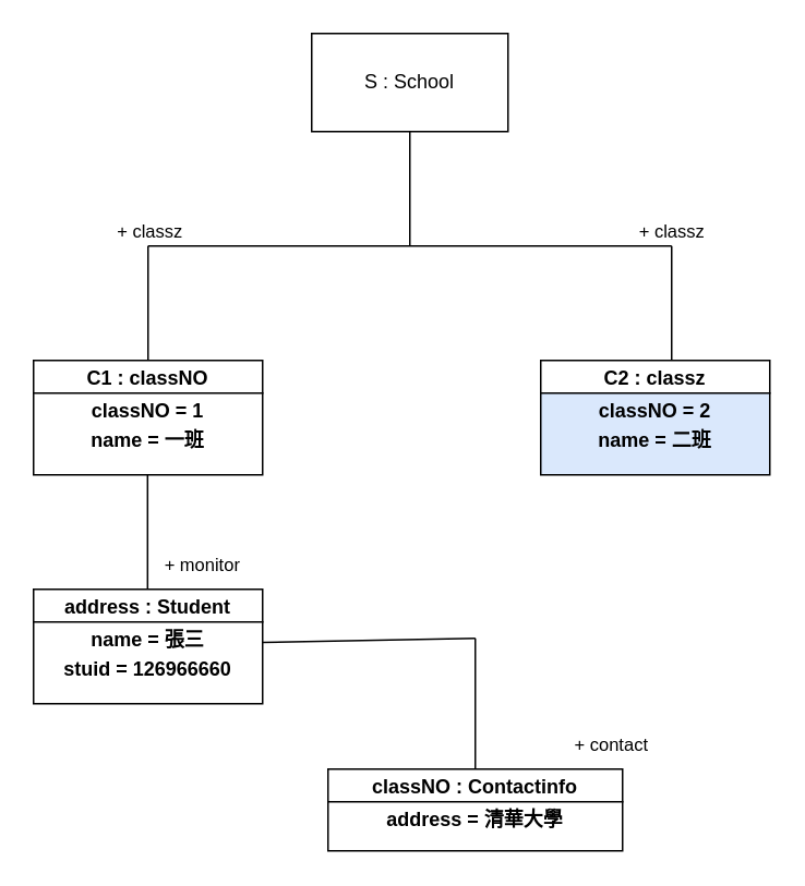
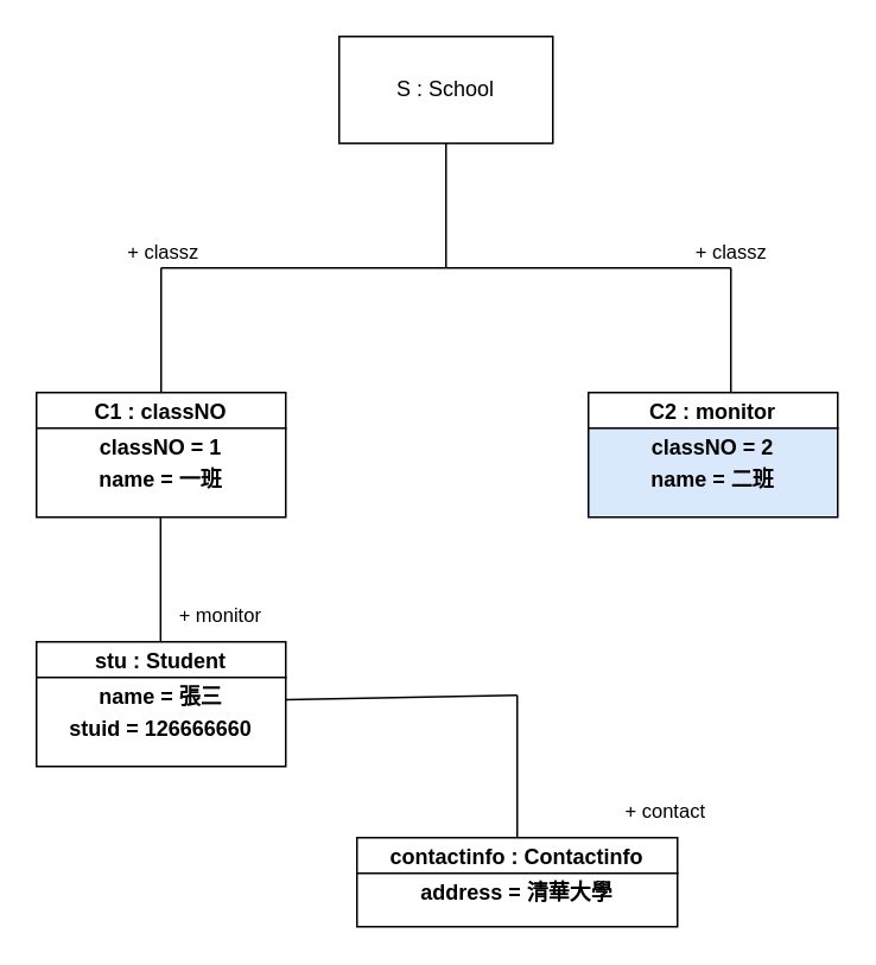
  <mxCell id="0" />
  <mxCell id="1" parent="0" />
  <mxCell id="2" value="S : School" style="rounded=0;whiteSpace=wrap;html=1;" vertex="1" parent="1"><mxGeometry x="190" y="20" width="120" height="60" as="geometry" /></mxCell>
  <mxCell id="3" value="" style="endArrow=none;html=1;rounded=0;" edge="1" parent="1"><mxGeometry width="50" height="50" relative="1" as="geometry"><mxPoint x="250" y="150" as="sourcePoint" /><mxPoint x="250" y="80" as="targetPoint" /></mxGeometry></mxCell>
  <mxCell id="4" value="" style="endArrow=none;html=1;rounded=0;" edge="1" parent="1"><mxGeometry width="50" height="50" relative="1" as="geometry"><mxPoint x="410" y="150" as="sourcePoint" /><mxPoint x="90" y="150" as="targetPoint" /></mxGeometry></mxCell>
  <mxCell id="5" value="+ classz" style="edgeLabel;html=1;align=center;verticalAlign=middle;resizable=0;points=[];" vertex="1" connectable="0" parent="4"><mxGeometry x="0.904" relative="1" as="geometry"><mxPoint x="-15" y="-10" as="offset" /></mxGeometry></mxCell>
  <mxCell id="6" value="" style="endArrow=none;html=1;rounded=0;" edge="1" parent="1"><mxGeometry width="50" height="50" relative="1" as="geometry"><mxPoint x="90" y="220" as="sourcePoint" /><mxPoint x="90" y="150" as="targetPoint" /></mxGeometry></mxCell>
  <mxCell id="7" value="" style="endArrow=none;html=1;rounded=0;" edge="1" parent="1"><mxGeometry width="50" height="50" relative="1" as="geometry"><mxPoint x="410" y="220" as="sourcePoint" /><mxPoint x="410" y="150" as="targetPoint" /></mxGeometry></mxCell>
  <mxCell id="8" value="&lt;p style=&quot;margin:0px;margin-top:4px;text-align:center;&quot;&gt;&lt;b&gt;C1 : classNO&lt;/b&gt;&lt;/p&gt;&lt;p style=&quot;margin:0px;margin-top:4px;text-align:center;&quot;&gt;&lt;b&gt;&lt;br&gt;&lt;/b&gt;&lt;/p&gt;" style="verticalAlign=top;align=left;overflow=fill;fontSize=12;fontFamily=Helvetica;html=1;whiteSpace=wrap;" vertex="1" parent="1"><mxGeometry x="20" y="220" width="140" height="20" as="geometry" /></mxCell>
  <mxCell id="9" value="&lt;p style=&quot;margin:0px;margin-top:4px;text-align:center;&quot;&gt;&lt;b&gt;classNO = 1&lt;/b&gt;&lt;/p&gt;&lt;p style=&quot;margin:0px;margin-top:4px;text-align:center;&quot;&gt;&lt;b&gt;name = 一班&lt;/b&gt;&lt;/p&gt;" style="verticalAlign=top;align=left;overflow=fill;fontSize=12;fontFamily=Helvetica;html=1;whiteSpace=wrap;" vertex="1" parent="1"><mxGeometry x="20" y="240" width="140" height="50" as="geometry" /></mxCell>
- <mxCell id="10" value="&lt;p style=&quot;margin:0px;margin-top:4px;text-align:center;&quot;&gt;&lt;b&gt;C2 : classz&lt;/b&gt;&lt;/p&gt;&lt;p style=&quot;margin:0px;margin-top:4px;text-align:center;&quot;&gt;&lt;b&gt;&lt;br&gt;&lt;/b&gt;&lt;/p&gt;" style="verticalAlign=top;align=left;overflow=fill;fontSize=12;fontFamily=Helvetica;html=1;whiteSpace=wrap;" vertex="1" parent="1"><mxGeometry x="330" y="220" width="140" height="20" as="geometry" /></mxCell>
+ <mxCell id="10" value="&lt;p style=&quot;margin:0px;margin-top:4px;text-align:center;&quot;&gt;&lt;b&gt;C2 : monitor&lt;/b&gt;&lt;/p&gt;&lt;p style=&quot;margin:0px;margin-top:4px;text-align:center;&quot;&gt;&lt;b&gt;&lt;br&gt;&lt;/b&gt;&lt;/p&gt;" style="verticalAlign=top;align=left;overflow=fill;fontSize=12;fontFamily=Helvetica;html=1;whiteSpace=wrap;" vertex="1" parent="1"><mxGeometry x="330" y="220" width="140" height="20" as="geometry" /></mxCell>
  <mxCell id="11" value="&lt;p style=&quot;margin:0px;margin-top:4px;text-align:center;&quot;&gt;&lt;b&gt;classNO = 2&lt;/b&gt;&lt;/p&gt;&lt;p style=&quot;margin:0px;margin-top:4px;text-align:center;&quot;&gt;&lt;b&gt;name = 二班&lt;/b&gt;&lt;/p&gt;" style="verticalAlign=top;align=left;overflow=fill;fontSize=12;fontFamily=Helvetica;html=1;whiteSpace=wrap;fillColor=#dae8fc;" vertex="1" parent="1"><mxGeometry x="330" y="240" width="140" height="50" as="geometry" /></mxCell>
  <mxCell id="12" value="" style="endArrow=none;html=1;rounded=0;" edge="1" parent="1"><mxGeometry width="50" height="50" relative="1" as="geometry"><mxPoint x="89.71" y="360" as="sourcePoint" /><mxPoint x="89.71" y="290" as="targetPoint" /></mxGeometry></mxCell>
- <mxCell id="13" value="&lt;p style=&quot;margin:0px;margin-top:4px;text-align:center;&quot;&gt;&lt;b&gt;address : Student&lt;/b&gt;&lt;/p&gt;&lt;p style=&quot;margin:0px;margin-top:4px;text-align:center;&quot;&gt;&lt;b&gt;&lt;br&gt;&lt;/b&gt;&lt;/p&gt;" style="verticalAlign=top;align=left;overflow=fill;fontSize=12;fontFamily=Helvetica;html=1;whiteSpace=wrap;" vertex="1" parent="1"><mxGeometry x="20" y="360" width="140" height="20" as="geometry" /></mxCell>
- <mxCell id="14" value="&lt;p style=&quot;margin:0px;margin-top:4px;text-align:center;&quot;&gt;&lt;b&gt;name = 張三&lt;/b&gt;&lt;/p&gt;&lt;p style=&quot;margin:0px;margin-top:4px;text-align:center;&quot;&gt;&lt;b&gt;stuid = 126966660&lt;/b&gt;&lt;/p&gt;" style="verticalAlign=top;align=left;overflow=fill;fontSize=12;fontFamily=Helvetica;html=1;whiteSpace=wrap;" vertex="1" parent="1"><mxGeometry x="20" y="380" width="140" height="50" as="geometry" /></mxCell>
+ <mxCell id="13" value="&lt;p style=&quot;margin:0px;margin-top:4px;text-align:center;&quot;&gt;&lt;b&gt;stu : Student&lt;/b&gt;&lt;/p&gt;&lt;p style=&quot;margin:0px;margin-top:4px;text-align:center;&quot;&gt;&lt;b&gt;&lt;br&gt;&lt;/b&gt;&lt;/p&gt;" style="verticalAlign=top;align=left;overflow=fill;fontSize=12;fontFamily=Helvetica;html=1;whiteSpace=wrap;" vertex="1" parent="1"><mxGeometry x="20" y="360" width="140" height="20" as="geometry" /></mxCell>
+ <mxCell id="14" value="&lt;p style=&quot;margin:0px;margin-top:4px;text-align:center;&quot;&gt;&lt;b&gt;name = 張三&lt;/b&gt;&lt;/p&gt;&lt;p style=&quot;margin:0px;margin-top:4px;text-align:center;&quot;&gt;&lt;b&gt;stuid = 126666660&lt;/b&gt;&lt;/p&gt;" style="verticalAlign=top;align=left;overflow=fill;fontSize=12;fontFamily=Helvetica;html=1;whiteSpace=wrap;" vertex="1" parent="1"><mxGeometry x="20" y="380" width="140" height="50" as="geometry" /></mxCell>
  <mxCell id="15" value="" style="endArrow=none;html=1;rounded=0;exitX=1;exitY=0.25;exitDx=0;exitDy=0;" edge="1" parent="1" source="14"><mxGeometry width="50" height="50" relative="1" as="geometry"><mxPoint x="210" y="410" as="sourcePoint" /><mxPoint x="290" y="390" as="targetPoint" /></mxGeometry></mxCell>
  <mxCell id="16" value="" style="endArrow=none;html=1;rounded=0;" edge="1" parent="1"><mxGeometry width="50" height="50" relative="1" as="geometry"><mxPoint x="290" y="470" as="sourcePoint" /><mxPoint x="290" y="390" as="targetPoint" /></mxGeometry></mxCell>
- <mxCell id="17" value="&lt;p style=&quot;margin:0px;margin-top:4px;text-align:center;&quot;&gt;&lt;b&gt;classNO : Contactinfo&lt;/b&gt;&lt;/p&gt;" style="verticalAlign=top;align=left;overflow=fill;fontSize=12;fontFamily=Helvetica;html=1;whiteSpace=wrap;" vertex="1" parent="1"><mxGeometry x="200" y="470" width="180" height="20" as="geometry" /></mxCell>
+ <mxCell id="17" value="&lt;p style=&quot;margin:0px;margin-top:4px;text-align:center;&quot;&gt;&lt;b&gt;contactinfo : Contactinfo&lt;/b&gt;&lt;/p&gt;" style="verticalAlign=top;align=left;overflow=fill;fontSize=12;fontFamily=Helvetica;html=1;whiteSpace=wrap;" vertex="1" parent="1"><mxGeometry x="200" y="470" width="180" height="20" as="geometry" /></mxCell>
  <mxCell id="18" value="&lt;p style=&quot;margin:0px;margin-top:4px;text-align:center;&quot;&gt;&lt;b&gt;address = 清華大學&lt;/b&gt;&lt;/p&gt;" style="verticalAlign=top;align=left;overflow=fill;fontSize=12;fontFamily=Helvetica;html=1;whiteSpace=wrap;" vertex="1" parent="1"><mxGeometry x="200" y="490" width="180" height="30" as="geometry" /></mxCell>
  <mxCell id="19" value="+ classz" style="edgeLabel;html=1;align=center;verticalAlign=middle;resizable=0;points=[];" vertex="1" connectable="0" parent="1"><mxGeometry x="409.999" y="140" as="geometry" /></mxCell>
  <mxCell id="20" value="+ monitor" style="edgeLabel;html=1;align=center;verticalAlign=middle;resizable=0;points=[];" vertex="1" connectable="0" parent="1"><mxGeometry x="119.999" y="350" as="geometry"><mxPoint x="3" y="-6" as="offset" /></mxGeometry></mxCell>
  <mxCell id="21" value="&lt;blockquote style=&quot;margin: 0 0 0 40px; border: none; padding: 0px;&quot;&gt;+ contact&lt;/blockquote&gt;" style="edgeLabel;html=1;align=center;verticalAlign=middle;resizable=0;points=[];" vertex="1" connectable="0" parent="1"><mxGeometry x="349.999" y="460" as="geometry"><mxPoint x="3" y="-6" as="offset" /></mxGeometry></mxCell>
